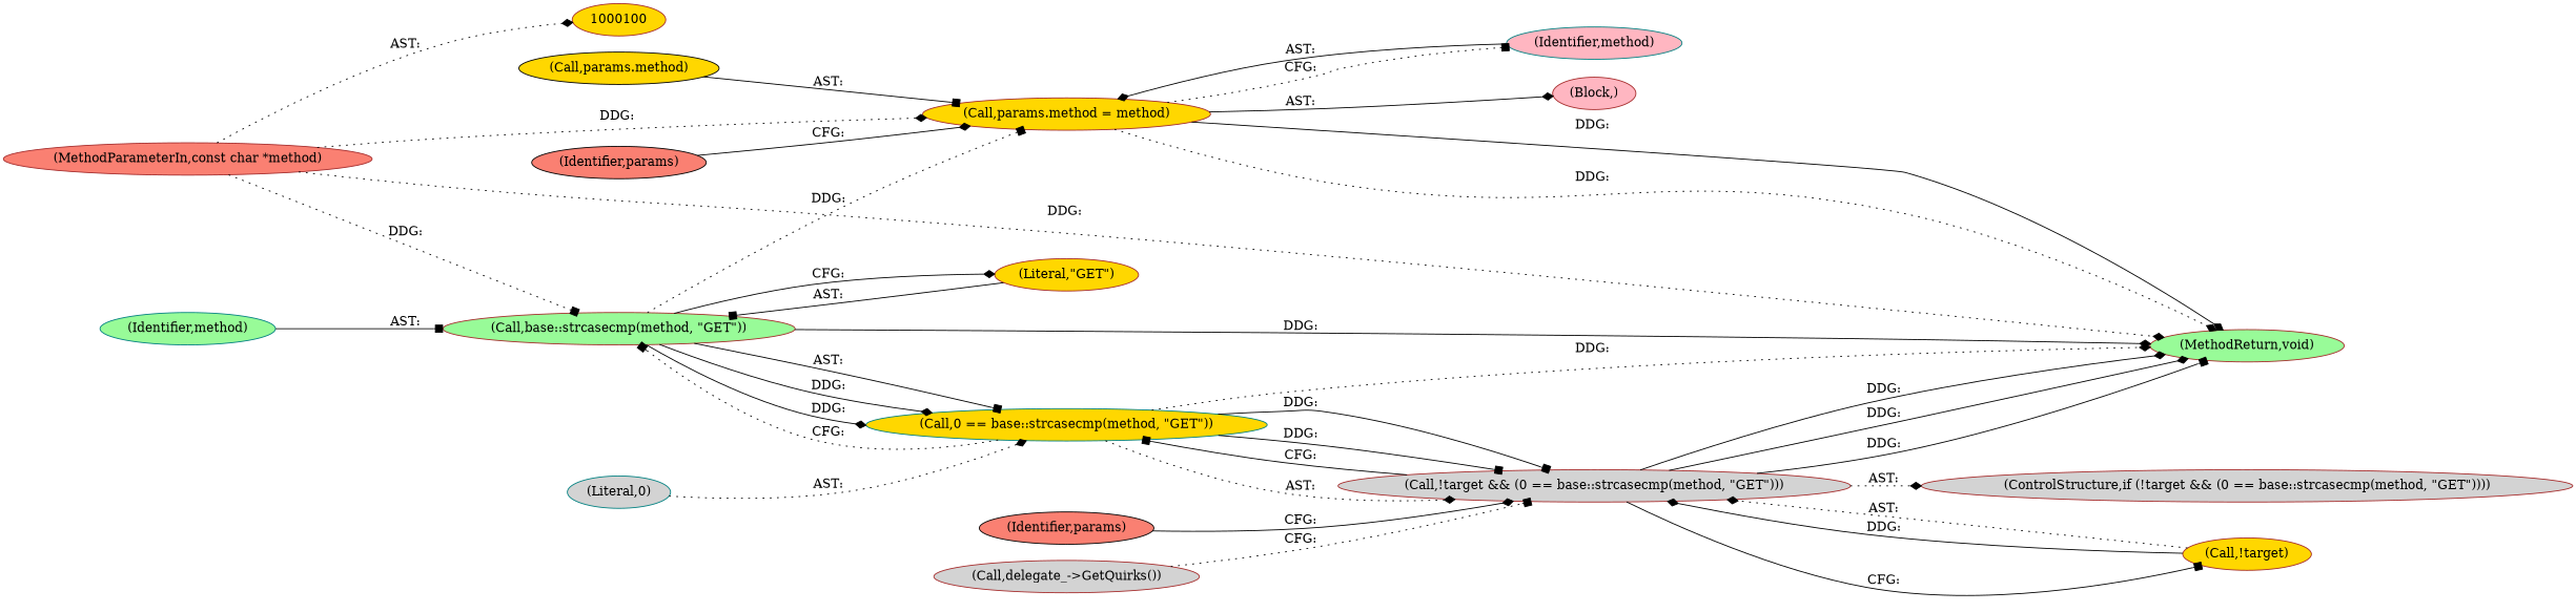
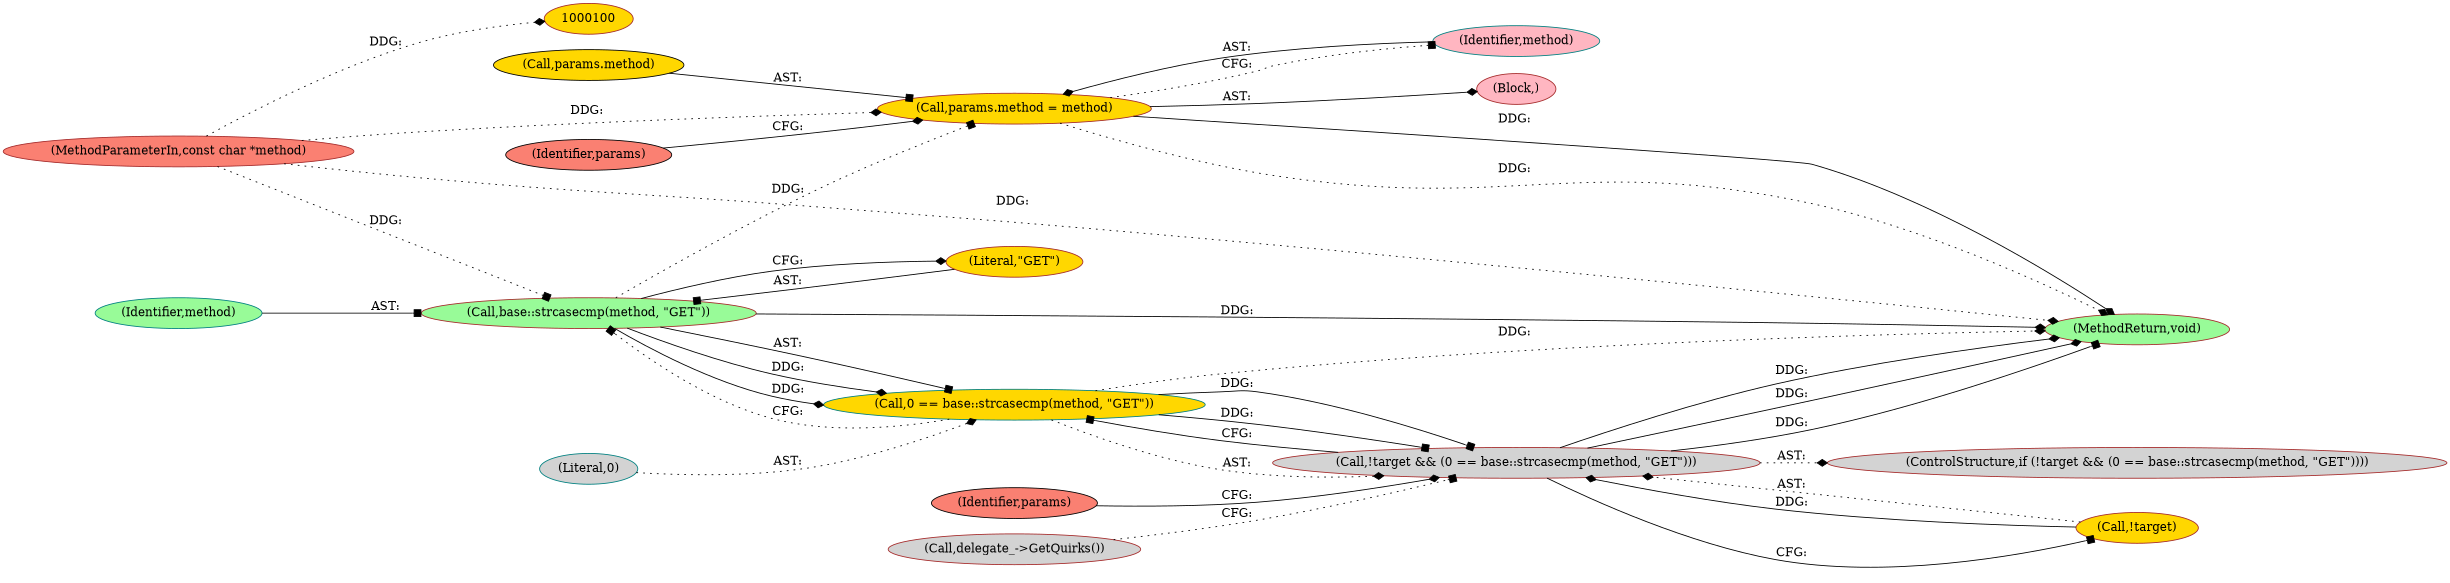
  digraph {
    fontname="DejaVu Serif"
    rankdir=LR
    node [color=brown fillcolor=gold fontname="DejaVu Serif" style=filled]
    edge [arrowhead=diamond fontname="DejaVu Serif" style=solid]
    n1 [fillcolor=palegreen label="(Call,base::strcasecmp(method, \"GET\"))"]
    n2 [color=teal label="(Call,0 == base::strcasecmp(method, \"GET\"))"]
    n3 [label="(Call,params.method = method)"]
    n4 [fillcolor=palegreen label="(MethodReturn,void)"]
    n5 [label="(Literal,\"GET\")"]
    n6 [fillcolor=lightgrey label="(Call,!target && (0 == base::strcasecmp(method, \"GET\")))"]
    n7 [color=teal fillcolor=lightpink label="(Identifier,method)"]
    n8 [fillcolor=lightpink label="(Block,)"]
    n9 [fillcolor=salmon label="(MethodParameterIn,const char *method)"]
    1000100
    n11 [label="(Call,!target)"]
    n12 [fillcolor=lightgrey label="(ControlStructure,if (!target && (0 == base::strcasecmp(method, \"GET\"))))"]
    n13 [color=black fillcolor=salmon label="(Identifier,params)"]
    n14 [fillcolor=lightgrey label="(Call,delegate_->GetQuirks())"]
    n15 [color=teal fillcolor=lightgrey label="(Literal,0)"]
    n16 [color=black fillcolor=salmon label="(Identifier,params)"]
    n17 [color=teal fillcolor=palegreen label="(Identifier,method)"]
    n18 [color=black label="(Call,params.method)"]
    n1 -> n2 [arrowhead=box label="AST: "]
    n1 -> n2 [label="DDG: "]
    n1 -> n2 [label="DDG: "]
    n1 -> n3 [arrowhead=box label="DDG: " style=dotted]
    n1 -> n4 [label="DDG: "]
    n1 -> n5 [label="CFG: "]
    n2 -> n1 [arrowhead=box label="CFG: " style=dotted]
    n2 -> n4 [label="DDG: " style=dotted]
    n2 -> n6 [label="AST: " style=dotted]
    n2 -> n6 [arrowhead=box label="DDG: "]
    n2 -> n6 [arrowhead=box label="DDG: "]
    n3 -> n4 [label="DDG: "]
    n3 -> n4 [label="DDG: " style=dotted]
    n3 -> n7 [arrowhead=box label="CFG: " style=dotted]
    n3 -> n8 [label="AST: "]
    n5 -> n1 [arrowhead=box label="AST: "]
    n6 -> n2 [arrowhead=box label="CFG: "]
    n6 -> n4 [arrowhead=box label="DDG: "]
    n6 -> n4 [label="DDG: "]
    n6 -> n4 [label="DDG: "]
    n6 -> n11 [arrowhead=box label="CFG: "]
    n6 -> n12 [label="AST: " style=dotted]
    n7 -> n3 [label="AST: "]
    n9 -> n1 [arrowhead=box label="DDG: " style=dotted]
    n9 -> n3 [label="DDG: " style=dotted]
    n9 -> n4 [label="DDG: " style=dotted]
-   n9 -> 1000100 [label="AST: " style=dotted]
+   n9 -> 1000100 [label="DDG: " style=dotted]
    n11 -> n6 [label="AST: " style=dotted]
    n11 -> n6 [label="DDG: "]
    n13 -> n6 [label="CFG: "]
    n14 -> n6 [arrowhead=box label="CFG: " style=dotted]
    n15 -> n2 [label="AST: " style=dotted]
    n16 -> n3 [label="CFG: "]
    n17 -> n1 [arrowhead=box label="AST: "]
    n18 -> n3 [arrowhead=box label="AST: "]
  }
